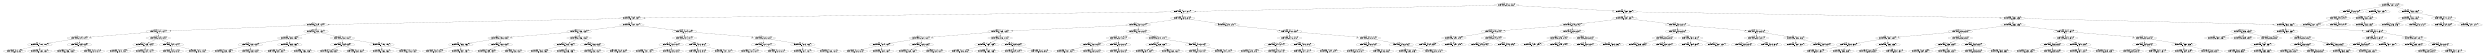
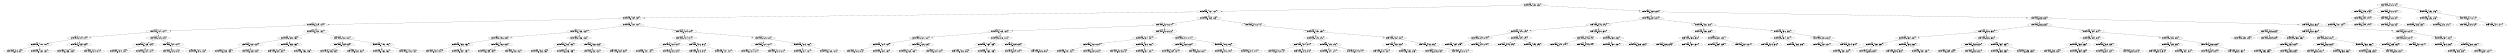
  digraph {
    n1 [label="Node{data=[8488, 8488]}"]
    n2 [label="Node{data=[1617, 1617]}"]
    n3 [label="Node{data=[8520, 8520]}"]
    n4 [label="Node{data=[1509, 1509]}"]
    n5 [label="Node{data=[2845, 2845]}"]
    n6 [label="Node{data=[8504, 8504]}"]
    n7 [label="Node{data=[8552, 8552]}"]
    n8 [label="Node{data=[1349, 1349]}"]
    n9 [label="Node{data=[1570, 1570]}"]
    n10 [label="Node{data=[2670, 2670]}"]
    n11 [label="Node{data=[8472, 8472]}"]
    n12 [label="Node{data=[1341, 1341]}"]
    n13 [label="Node{data=[1357, 1357]}"]
    n14 [label="Node{data=[1562, 1562]}"]
    n15 [label="Node{data=[1609, 1609]}"]
    n16 [label="Node{data=[1294, 1294]}"]
    n17 [label="Node{data=[1345, 1345]}"]
    n18 [label="Node{data=[1353, 1353]}"]
    n19 [label="Node{data=[1361, 1361]}"]
    n20 [label="Node{data=[1012, 1012]}"]
    n21 [label="Node{data=[1339, 1339]}"]
    n22 [label="Node{data=[1343, 1343]}"]
    n23 [label="Node{data=[1347, 1347]}"]
    n24 [label="Node{data=[813, 813]}"]
    n25 [label="Node{data=[1282, 1282]}"]
    n26 [label="Node{data=[1338, 1338]}"]
    n27 [label="Node{data=[1340, 1340]}"]
    n28 [label="Node{data=[1342, 1342]}"]
    n29 [label="Node{data=[1344, 1344]}"]
    n30 [label="Node{data=[1346, 1346]}"]
    n31 [label="Node{data=[1348, 1348]}"]
    n32 [label="Node{data=[1351, 1351]}"]
    n33 [label="Node{data=[1355, 1355]}"]
    n34 [label="Node{data=[1359, 1359]}"]
    n35 [label="Node{data=[1408, 1408]}"]
    n36 [label="Node{data=[1350, 1350]}"]
    n37 [label="Node{data=[1352, 1352]}"]
    n38 [label="Node{data=[1354, 1354]}"]
    n39 [label="Node{data=[1356, 1356]}"]
    n40 [label="Node{data=[1358, 1358]}"]
    n41 [label="Node{data=[1360, 1360]}"]
    n42 [label="Node{data=[1366, 1366]}"]
    n43 [label="Node{data=[1438, 1438]}"]
    n44 [label="Node{data=[1558, 1558]}"]
    n45 [label="Node{data=[1566, 1566]}"]
    n46 [label="Node{data=[1574, 1574]}"]
    n47 [label="Node{data=[1613, 1613]}"]
    n48 [label="Node{data=[1556, 1556]}"]
    n49 [label="Node{data=[1560, 1560]}"]
    n50 [label="Node{data=[1564, 1564]}"]
    n51 [label="Node{data=[1568, 1568]}"]
    n52 [label="Node{data=[1524, 1524]}"]
    n53 [label="Node{data=[1557, 1557]}"]
    n54 [label="Node{data=[1559, 1559]}"]
    n55 [label="Node{data=[1561, 1561]}"]
    n56 [label="Node{data=[1563, 1563]}"]
    n57 [label="Node{data=[1565, 1565]}"]
    n58 [label="Node{data=[1567, 1567]}"]
    n59 [label="Node{data=[1569, 1569]}"]
    n60 [label="Node{data=[1572, 1572]}"]
    n61 [label="Node{data=[1576, 1576]}"]
    n62 [label="Node{data=[1611, 1611]}"]
    n63 [label="Node{data=[1615, 1615]}"]
    n64 [label="Node{data=[1571, 1571]}"]
    n65 [label="Node{data=[1573, 1573]}"]
    n66 [label="Node{data=[1575, 1575]}"]
    n67 [label="Node{data=[1577, 1577]}"]
    n68 [label="Node{data=[1610, 1610]}"]
    n69 [label="Node{data=[1612, 1612]}"]
    n70 [label="Node{data=[1614, 1614]}"]
    n71 [label="Node{data=[1616, 1616]}"]
    n72 [label="Node{data=[1625, 1625]}"]
    n73 [label="Node{data=[2678, 2678]}"]
    n74 [label="Node{data=[8480, 8480]}"]
    n75 [label="Node{data=[1621, 1621]}"]
    n76 [label="Node{data=[2106, 2106]}"]
    n77 [label="Node{data=[2674, 2674]}"]
    n78 [label="Node{data=[2701, 2701]}"]
    n79 [label="Node{data=[1619, 1619]}"]
    n80 [label="Node{data=[1623, 1623]}"]
    n81 [label="Node{data=[1659, 1659]}"]
    n82 [label="Node{data=[2329, 2329]}"]
    n83 [label="Node{data=[1618, 1618]}"]
    n84 [label="Node{data=[1620, 1620]}"]
    n85 [label="Node{data=[1622, 1622]}"]
    n86 [label="Node{data=[1624, 1624]}"]
    n87 [label="Node{data=[1626, 1626]}"]
    n88 [label="Node{data=[1665, 1665]}"]
    n89 [label="Node{data=[2297, 2297]}"]
    n90 [label="Node{data=[2608, 2608]}"]
    n91 [label="Node{data=[2672, 2672]}"]
    n92 [label="Node{data=[2676, 2676]}"]
    n93 [label="Node{data=[2680, 2680]}"]
    n94 [label="Node{data=[2703, 2703]}"]
    n95 [label="Node{data=[2671, 2671]}"]
    n96 [label="Node{data=[2673, 2673]}"]
    n97 [label="Node{data=[2675, 2675]}"]
+   n98 [label="Node{data=[2677, 2677]}"]
    n99 [label="Node{data=[2679, 2679]}"]
    n100 [label="Node{data=[2681, 2681]}"]
    n101 [label="Node{data=[2702, 2702]}"]
    n102 [label="Node{data=[2704, 2704]}"]
    n103 [label="Node{data=[8464, 8464]}"]
    n104 [label="Node{data=[8460, 8460]}"]
    n105 [label="Node{data=[8468, 8468]}"]
    n106 [label="Node{data=[8476, 8476]}"]
    n107 [label="Node{data=[8484, 8484]}"]
    n108 [label="Node{data=[2904, 2904]}"]
    n109 [label="Node{data=[8462, 8462]}"]
    n110 [label="Node{data=[8466, 8466]}"]
    n111 [label="Node{data=[8470, 8470]}"]
    n112 [label="Node{data=[2877, 2877]}"]
    n113 [label="Node{data=[2919, 2919]}"]
    n114 [label="Node{data=[8463, 8463]}"]
    n115 [label="Node{data=[8461, 8461]}"]
    n116 [label="Node{data=[8465, 8465]}"]
    n117 [label="Node{data=[8467, 8467]}"]
    n118 [label="Node{data=[8469, 8469]}"]
    n119 [label="Node{data=[8471, 8471]}"]
    n120 [label="Node{data=[8474, 8474]}"]
    n121 [label="Node{data=[8478, 8478]}"]
    n122 [label="Node{data=[8482, 8482]}"]
    n123 [label="Node{data=[8486, 8486]}"]
    n124 [label="Node{data=[8473, 8473]}"]
    n125 [label="Node{data=[8475, 8475]}"]
    n126 [label="Node{data=[8477, 8477]}"]
    n127 [label="Node{data=[8479, 8479]}"]
    n128 [label="Node{data=[8481, 8481]}"]
    n129 [label="Node{data=[8483, 8483]}"]
    n130 [label="Node{data=[8485, 8485]}"]
    n131 [label="Node{data=[8487, 8487]}"]
    n132 [label="Node{data=[8496, 8496]}"]
    n133 [label="Node{data=[8512, 8512]}"]
    n134 [label="Node{data=[8536, 8536]}"]
    n135 [label="Node{data=[8568, 8568]}"]
    n136 [label="Node{data=[8492, 8492]}"]
    n137 [label="Node{data=[8500, 8500]}"]
    n138 [label="Node{data=[8508, 8508]}"]
    n139 [label="Node{data=[8516, 8516]}"]
    n140 [label="Node{data=[8490, 8490]}"]
    n141 [label="Node{data=[8494, 8494]}"]
    n142 [label="Node{data=[8498, 8498]}"]
    n143 [label="Node{data=[8502, 8502]}"]
    n144 [label="Node{data=[8489, 8489]}"]
    n145 [label="Node{data=[8491, 8491]}"]
    n146 [label="Node{data=[8493, 8493]}"]
    n147 [label="Node{data=[8495, 8495]}"]
    n148 [label="Node{data=[8497, 8497]}"]
    n149 [label="Node{data=[8499, 8499]}"]
    n150 [label="Node{data=[8501, 8501]}"]
    n151 [label="Node{data=[8503, 8503]}"]
    n152 [label="Node{data=[8506, 8506]}"]
    n153 [label="Node{data=[8510, 8510]}"]
    n154 [label="Node{data=[8514, 8514]}"]
    n155 [label="Node{data=[8518, 8518]}"]
    n156 [label="Node{data=[8505, 8505]}"]
    n157 [label="Node{data=[8507, 8507]}"]
    n158 [label="Node{data=[8509, 8509]}"]
    n159 [label="Node{data=[8511, 8511]}"]
    n160 [label="Node{data=[8513, 8513]}"]
    n161 [label="Node{data=[8515, 8515]}"]
    n162 [label="Node{data=[8517, 8517]}"]
    n163 [label="Node{data=[8519, 8519]}"]
    n164 [label="Node{data=[8528, 8528]}"]
    n165 [label="Node{data=[8544, 8544]}"]
    n166 [label="Node{data=[8560, 8560]}"]
    n167 [label="Node{data=[8572, 8572]}"]
    n168 [label="Node{data=[8524, 8524]}"]
    n169 [label="Node{data=[8532, 8532]}"]
    n170 [label="Node{data=[8540, 8540]}"]
    n171 [label="Node{data=[8548, 8548]}"]
    n172 [label="Node{data=[8522, 8522]}"]
    n173 [label="Node{data=[8526, 8526]}"]
    n174 [label="Node{data=[8530, 8530]}"]
    n175 [label="Node{data=[8534, 8534]}"]
    n176 [label="Node{data=[8521, 8521]}"]
    n177 [label="Node{data=[8523, 8523]}"]
    n178 [label="Node{data=[8525, 8525]}"]
    n179 [label="Node{data=[8527, 8527]}"]
    n180 [label="Node{data=[8529, 8529]}"]
    n181 [label="Node{data=[8531, 8531]}"]
    n182 [label="Node{data=[8533, 8533]}"]
    n183 [label="Node{data=[8535, 8535]}"]
    n184 [label="Node{data=[8538, 8538]}"]
    n185 [label="Node{data=[8542, 8542]}"]
    n186 [label="Node{data=[8546, 8546]}"]
    n187 [label="Node{data=[8550, 8550]}"]
    n188 [label="Node{data=[8537, 8537]}"]
    n189 [label="Node{data=[8539, 8539]}"]
    n190 [label="Node{data=[8541, 8541]}"]
    n191 [label="Node{data=[8543, 8543]}"]
    n192 [label="Node{data=[8545, 8545]}"]
    n193 [label="Node{data=[8547, 8547]}"]
    n194 [label="Node{data=[8549, 8549]}"]
    n195 [label="Node{data=[8551, 8551]}"]
    n196 [label="Node{data=[8556, 8556]}"]
    n197 [label="Node{data=[8564, 8564]}"]
    n198 [label="Node{data=[8570, 8570]}"]
    n199 [label="Node{data=[8574, 8574]}"]
    n200 [label="Node{data=[8554, 8554]}"]
    n201 [label="Node{data=[8562, 8562]}"]
    n202 [label="Node{data=[8566, 8566]}"]
    n203 [label="Node{data=[8553, 8553]}"]
    n204 [label="Node{data=[8555, 8555]}"]
    n205 [label="Node{data=[8558, 8558]}"]
    n206 [label="Node{data=[8557, 8557]}"]
    n207 [label="Node{data=[8559, 8559]}"]
    n208 [label="Node{data=[8561, 8561]}"]
    n209 [label="Node{data=[8563, 8563]}"]
    n210 [label="Node{data=[8565, 8565]}"]
    n211 [label="Node{data=[8567, 8567]}"]
    n212 [label="Node{data=[8569, 8569]}"]
    n213 [label="Node{data=[8571, 8571]}"]
    n214 [label="Node{data=[8573, 8573]}"]
    n215 [label="Node{data=[8576, 8576]}"]
    n216 [label="Node{data=[8575, 8575]}"]
    n217 [label="Node{data=[8577, 8577]}"]
    n1 -> n2
    n1 -> n3
    n2 -> n4
    n2 -> n5
    n3 -> n6
    n3 -> n7
    n4 -> n8
    n4 -> n9
    n5 -> n10
    n5 -> n11
    n6 -> n132
    n6 -> n133
    n7 -> n134
    n7 -> n135
    n8 -> n12
    n8 -> n13
    n9 -> n14
    n9 -> n15
    n10 -> n72
    n10 -> n73
    n11 -> n74
    n12 -> n16
    n12 -> n17
    n13 -> n18
    n13 -> n19
    n14 -> n44
    n14 -> n45
    n15 -> n46
    n15 -> n47
    n16 -> n20
    n16 -> n21
    n17 -> n22
    n17 -> n23
    n18 -> n32
    n18 -> n33
    n19 -> n34
    n19 -> n35
    n20 -> n24
    n20 -> n25
    n21 -> n26
    n21 -> n27
    n22 -> n28
    n22 -> n29
    n23 -> n30
    n23 -> n31
    n32 -> n36
    n32 -> n37
    n33 -> n38
    n33 -> n39
    n34 -> n40
    n34 -> n41
    n35 -> n42
    n35 -> n43
    n44 -> n48
    n44 -> n49
    n45 -> n50
    n45 -> n51
    n46 -> n60
    n46 -> n61
    n47 -> n62
    n47 -> n63
    n48 -> n52
    n48 -> n53
    n49 -> n54
    n49 -> n55
    n50 -> n56
    n50 -> n57
    n51 -> n58
    n51 -> n59
    n60 -> n64
    n60 -> n65
    n61 -> n66
    n61 -> n67
    n62 -> n68
    n62 -> n69
    n63 -> n70
    n63 -> n71
    n72 -> n75
    n72 -> n76
    n73 -> n77
    n73 -> n78
    n74 -> n106
    n74 -> n107
    n75 -> n79
    n75 -> n80
    n76 -> n81
    n76 -> n82
    n77 -> n91
    n77 -> n92
    n78 -> n93
    n78 -> n94
    n79 -> n83
    n79 -> n84
    n80 -> n85
    n80 -> n86
    n81 -> n87
    n81 -> n88
    n82 -> n89
    n82 -> n90
    n91 -> n95
    n91 -> n96
    n92 -> n97
+   n92 -> n98
    n93 -> n99
    n93 -> n100
    n94 -> n101
    n94 -> n102
    n103 -> n104
    n103 -> n105
    n104 -> n108
    n104 -> n109
    n105 -> n110
    n105 -> n111
    n106 -> n120
    n106 -> n121
    n107 -> n122
    n107 -> n123
    n108 -> n112
    n108 -> n113
    n109 -> n114
    n110 -> n116
    n110 -> n117
    n111 -> n118
    n111 -> n119
    n115 -> n109
    n120 -> n124
    n120 -> n125
    n121 -> n126
    n121 -> n127
    n122 -> n128
    n122 -> n129
    n123 -> n130
    n123 -> n131
    n132 -> n136
    n132 -> n137
    n133 -> n138
    n133 -> n139
    n134 -> n164
    n134 -> n165
    n135 -> n166
    n135 -> n167
    n136 -> n140
    n136 -> n141
    n137 -> n142
    n137 -> n143
    n138 -> n152
    n138 -> n153
    n139 -> n154
    n139 -> n155
    n140 -> n144
    n140 -> n145
    n141 -> n146
    n141 -> n147
    n142 -> n148
    n142 -> n149
    n143 -> n150
    n143 -> n151
    n152 -> n156
    n152 -> n157
    n153 -> n158
    n153 -> n159
    n154 -> n160
    n154 -> n161
    n155 -> n162
    n155 -> n163
    n164 -> n168
    n164 -> n169
    n165 -> n170
    n165 -> n171
    n166 -> n196
    n166 -> n197
    n167 -> n198
    n167 -> n199
    n168 -> n172
    n168 -> n173
    n169 -> n174
    n169 -> n175
    n170 -> n184
    n170 -> n185
    n171 -> n186
    n171 -> n187
    n172 -> n176
    n172 -> n177
    n173 -> n178
    n173 -> n179
    n174 -> n180
    n174 -> n181
    n175 -> n182
    n175 -> n183
    n184 -> n188
    n184 -> n189
    n185 -> n190
    n185 -> n191
    n186 -> n192
    n186 -> n193
    n187 -> n194
    n187 -> n195
    n196 -> n200
    n197 -> n201
    n197 -> n202
    n198 -> n212
    n198 -> n213
    n199 -> n214
    n199 -> n215
    n200 -> n203
    n200 -> n204
    n201 -> n208
    n201 -> n209
    n202 -> n210
    n202 -> n211
    n205 -> n196
    n205 -> n206
    n205 -> n207
    n215 -> n216
    n215 -> n217
  }
